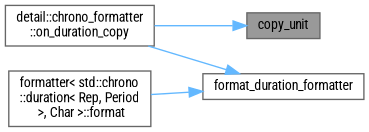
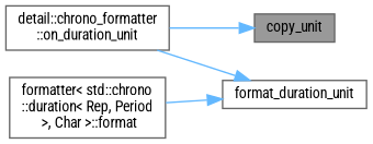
  digraph {
    fontname="Roboto Condensed"
    rankdir=RL
    node [color=grey40 fillcolor=white fontname="Roboto Condensed" fontsize=10 shape=box style=filled]
    edge [color=steelblue1 dir=back fontname="Roboto Condensed" fontsize=10 labelfontname=Helvetica labelfontsize=10 style=solid]
    n1 [color=gray40 fillcolor=grey60 fontcolor=black height=0.2 label=copy_unit width=0.4]
-   n2 [height=0.2 label="detail::chrono_formatter\l::on_duration_copy" width=0.4]
-   n3 [height=0.2 label=format_duration_formatter width=0.4]
+   n2 [height=0.2 label="detail::chrono_formatter\l::on_duration_unit" width=0.4]
+   n3 [height=0.2 label=format_duration_unit width=0.4]
    n4 [height=0.2 label="formatter\< std::chrono\l::duration\< Rep, Period\l \>, Char \>::format" width=0.4]
    n1 -> n2
    n3 -> n2
    n3 -> n4
  }
